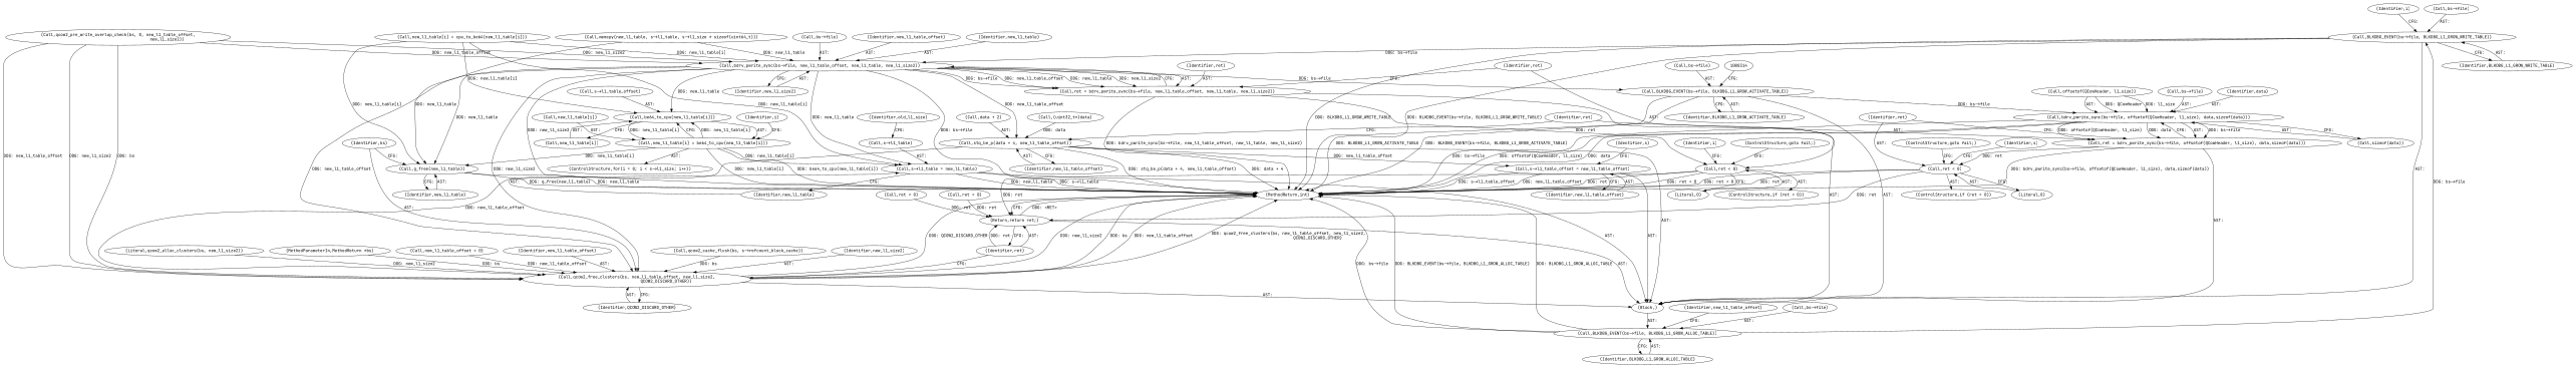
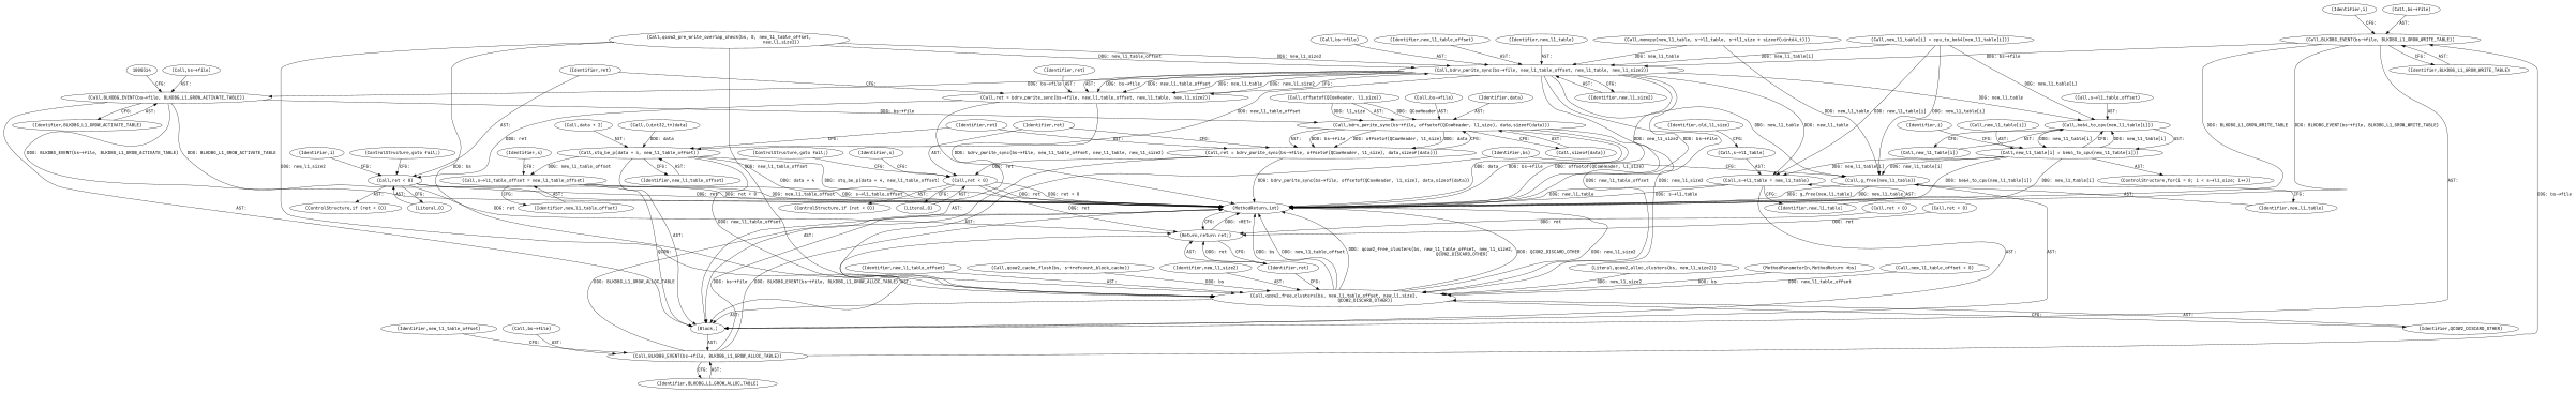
  digraph {
    fontname="JetBrains Mono"
    node [fontname="JetBrains Mono"]
    edge [fontname="JetBrains Mono"]
    n1 [label="(Call,BLKDBG_EVENT(bs->file, BLKDBG_L1_GROW_WRITE_TABLE))"]
    n2 [label="(Call,bdrv_pwrite_sync(bs->file, new_l1_table_offset, new_l1_table, new_l1_size2))"]
    n3 [label="(MethodReturn,int)"]
    n4 [label="(Identifier,BLKDBG_L1_GROW_WRITE_TABLE)"]
    n5 [label="(Block,)"]
    n6 [label="(Call,ret = bdrv_pwrite_sync(bs->file, new_l1_table_offset, new_l1_table, new_l1_size2))"]
    n7 [label="(Call,be64_to_cpu(new_l1_table[i]))"]
    n8 [label="(Call,s->l1_table = new_l1_table)"]
    n9 [label="(Call,g_free(new_l1_table))"]
    n10 [label="(Call,BLKDBG_EVENT(bs->file, BLKDBG_L1_GROW_ACTIVATE_TABLE))"]
    n11 [label="(Call,stq_be_p(data + 4, new_l1_table_offset))"]
    n12 [label="(Call,qcow2_free_clusters(bs, new_l1_table_offset, new_l1_size2,\n                        QCOW2_DISCARD_OTHER))"]
    n13 [label="(Identifier,new_l1_size2)"]
    n14 [label="(Return,return ret;)"]
    n15 [label="(Call,BLKDBG_EVENT(bs->file, BLKDBG_L1_GROW_ALLOC_TABLE))"]
    n16 [label="(Identifier,BLKDBG_L1_GROW_ALLOC_TABLE)"]
    n17 [label="(Call,ret < 0)"]
    n18 [label="(Call,new_l1_table[i] = be64_to_cpu(new_l1_table[i]))"]
    n19 [label="(Call,new_l1_table[i])"]
    n20 [label="(Identifier,new_l1_table)"]
    n21 [label="(Identifier,new_l1_table)"]
    n22 [label="(Call,bdrv_pwrite_sync(bs->file, offsetof(QCowHeader, l1_size), data,sizeof(data)))"]
    n23 [label="(Identifier,BLKDBG_L1_GROW_ACTIVATE_TABLE)"]
    n24 [label="(Call,s->l1_table_offset = new_l1_table_offset)"]
    n25 [label="(Identifier,new_l1_table_offset)"]
    n26 [label="(Identifier,QCOW2_DISCARD_OTHER)"]
    n27 [label="(ControlStructure,if (ret < 0))"]
    n28 [label="(Literal,0)"]
    n29 [label="(Identifier,ret)"]
    n30 [label="(ControlStructure,for(i = 0; i < s->l1_size; i++))"]
    n31 [label="(Call,ret = bdrv_pwrite_sync(bs->file, offsetof(QCowHeader, l1_size), data,sizeof(data)))"]
    n32 [label="(Call,sizeof(data))"]
    n33 [label="(Call,ret < 0)"]
    n34 [label="(Literal,0)"]
    n35 [label="(ControlStructure,if (ret < 0))"]
    n36 [label="(Identifier,new_l1_table_offset)"]
    n37 [label="(Call,data + 2)"]
    n38 [label="(Call,bs->file)"]
    n39 [label="(Identifier,new_l1_table_offset)"]
    n40 [label="(ControlStructure,goto fail;)"]
    n41 [label="(ControlStructure,goto fail;)"]
    n42 [label="(Call,bs->file)"]
    n43 [label="(Identifier,ret)"]
    n44 [label="(Identifier,bs)"]
    n45 [label="(Call,ret < 0)"]
    n46 [label="(Call,s->l1_table)"]
    n47 [label="(Identifier,s)"]
    n48 [label="(Call,new_l1_table[i])"]
    n49 [label="(Call,memcpy(new_l1_table, s->l1_table, s->l1_size * sizeof(uint64_t)))"]
    n50 [label="(Literal,qcow2_alloc_clusters(bs, new_l1_size2))"]
    n51 [label="(Identifier,s)"]
    n52 [label="(Call,new_l1_table[i] = cpu_to_be64(new_l1_table[i]))"]
    n53 [label="(MethodParameterIn,MethodReturn *bs)"]
    n54 [label="(Call,new_l1_table_offset < 0)"]
    n55 [label="(Identifier,ret)"]
    n56 [label="(Identifier,i)"]
    n57 [label="(Call,(uint32_t*)data)"]
    n58 [label="(Identifier,ret)"]
    n59 [label="(Call,ret < 0)"]
    n60 [label="(Identifier,old_l1_size)"]
    n61 [label="(Identifier,data)"]
    n62 [label="(Call,s->l1_table_offset)"]
    n63 [label="(Identifier,new_l1_table_offset)"]
    n64 [label="(Call,offsetof(QCowHeader, l1_size))"]
    n65 [label="(Identifier,i)"]
    n66 [label="(Call,qcow2_cache_flush(bs, s->refcount_block_cache))"]
    n67 [label="(Call,bs->file)"]
    n68 [label="(Identifier,new_l1_size2)"]
    n69 [label="(Identifier,new_l1_table_offset)"]
    n70 [label="(Call,bs->file)"]
    n71 [label="(Identifier,new_l1_table)"]
    n72 [label="(Call,qcow2_pre_write_overlap_check(bs, 0, new_l1_table_offset,\n                                        new_l1_size2))"]
    n73 [label="(Identifier,ret)"]
    n74 [label="(Identifier,i)"]
    n75 [label="(Call,bs->file)"]
    1000314
    n1 -> n2 [label="DDG: bs->file"]
    n1 -> n3 [label="DDG: BLKDBG_L1_GROW_WRITE_TABLE"]
    n1 -> n3 [label="DDG: BLKDBG_EVENT(bs->file, BLKDBG_L1_GROW_WRITE_TABLE)"]
    n1 -> n4 [label="CFG: "]
    n1 -> n5 [label="AST: "]
    n2 -> n3 [label="DDG: new_l1_size2"]
    n2 -> n3 [label="DDG: bs->file"]
    n2 -> n6 [label="AST: "]
    n2 -> n6 [label="DDG: bs->file"]
    n2 -> n6 [label="DDG: new_l1_table_offset"]
    n2 -> n6 [label="DDG: new_l1_table"]
    n2 -> n6 [label="DDG: new_l1_size2"]
    n2 -> n7 [label="DDG: new_l1_table"]
    n2 -> n8 [label="DDG: new_l1_table"]
    n2 -> n9 [label="DDG: new_l1_table"]
    n2 -> n10 [label="DDG: bs->file"]
    n2 -> n11 [label="DDG: new_l1_table_offset"]
    n2 -> n12 [label="DDG: new_l1_table_offset"]
    n2 -> n12 [label="DDG: new_l1_size2"]
    n2 -> n13 [label="CFG: "]
    n3 -> n14 [label="CFG: "]
    n4 -> n1 [label="AST: "]
    n5 -> n15 [label="AST: "]
    n6 -> n2 [label="CFG: "]
    n6 -> n3 [label="DDG: bdrv_pwrite_sync(bs->file, new_l1_table_offset, new_l1_table, new_l1_size2)"]
    n6 -> n5 [label="AST: "]
    n6 -> n17 [label="DDG: ret"]
    n7 -> n18 [label="AST: "]
    n7 -> n18 [label="DDG: new_l1_table[i]"]
    n7 -> n19 [label="CFG: "]
    n8 -> n3 [label="DDG: new_l1_table"]
    n8 -> n3 [label="DDG: s->l1_table"]
    n8 -> n5 [label="AST: "]
    n8 -> n20 [label="CFG: "]
    n9 -> n3 [label="DDG: g_free(new_l1_table)"]
    n9 -> n3 [label="DDG: new_l1_table"]
+   n9 -> n5 [label="AST: "]
    n9 -> n21 [label="CFG: "]
    n10 -> n3 [label="DDG: BLKDBG_L1_GROW_ACTIVATE_TABLE"]
    n10 -> n3 [label="DDG: BLKDBG_EVENT(bs->file, BLKDBG_L1_GROW_ACTIVATE_TABLE)"]
    n10 -> n5 [label="AST: "]
    n10 -> n22 [label="DDG: bs->file"]
    n10 -> n23 [label="CFG: "]
    n11 -> n3 [label="DDG: data + 4"]
    n11 -> n3 [label="DDG: stq_be_p(data + 4, new_l1_table_offset)"]
    n11 -> n5 [label="AST: "]
    n11 -> n12 [label="DDG: new_l1_table_offset"]
    n11 -> n24 [label="DDG: new_l1_table_offset"]
    n11 -> n25 [label="CFG: "]
    n12 -> n3 [label="DDG: bs"]
    n12 -> n3 [label="DDG: new_l1_table_offset"]
    n12 -> n3 [label="DDG: qcow2_free_clusters(bs, new_l1_table_offset, new_l1_size2,\n                        QCOW2_DISCARD_OTHER)"]
    n12 -> n3 [label="DDG: QCOW2_DISCARD_OTHER"]
    n12 -> n3 [label="DDG: new_l1_size2"]
    n12 -> n5 [label="AST: "]
    n12 -> n26 [label="CFG: "]
    n13 -> n2 [label="AST: "]
    n14 -> n3 [label="DDG: <RET>"]
    n14 -> n5 [label="AST: "]
    n14 -> n29 [label="CFG: "]
    n15 -> n1 [label="DDG: bs->file"]
    n15 -> n3 [label="DDG: BLKDBG_L1_GROW_ALLOC_TABLE"]
    n15 -> n3 [label="DDG: bs->file"]
    n15 -> n3 [label="DDG: BLKDBG_EVENT(bs->file, BLKDBG_L1_GROW_ALLOC_TABLE)"]
    n15 -> n16 [label="CFG: "]
    n16 -> n15 [label="AST: "]
    n17 -> n3 [label="DDG: ret"]
    n17 -> n3 [label="DDG: ret < 0"]
    n17 -> n14 [label="DDG: ret"]
    n17 -> n27 [label="AST: "]
    n17 -> n28 [label="CFG: "]
    n18 -> n3 [label="DDG: be64_to_cpu(new_l1_table[i])"]
    n18 -> n3 [label="DDG: new_l1_table[i]"]
    n18 -> n7 [label="CFG: "]
    n18 -> n7 [label="DDG: new_l1_table[i]"]
    n18 -> n8 [label="DDG: new_l1_table[i]"]
    n18 -> n9 [label="DDG: new_l1_table[i]"]
    n18 -> n30 [label="AST: "]
    n19 -> n7 [label="AST: "]
    n20 -> n8 [label="AST: "]
    n21 -> n9 [label="AST: "]
    n22 -> n3 [label="DDG: offsetof(QCowHeader, l1_size)"]
    n22 -> n3 [label="DDG: data"]
    n22 -> n3 [label="DDG: bs->file"]
    n22 -> n31 [label="AST: "]
    n22 -> n31 [label="DDG: bs->file"]
    n22 -> n31 [label="DDG: offsetof(QCowHeader, l1_size)"]
    n22 -> n31 [label="DDG: data"]
    n22 -> n32 [label="CFG: "]
    n23 -> n10 [label="AST: "]
    n24 -> n3 [label="DDG: new_l1_table_offset"]
    n24 -> n3 [label="DDG: s->l1_table_offset"]
-   n24 -> n5 [label="AST: "]
+   n24 -> n5 [label="QCOW: "]
    n24 -> n36 [label="CFG: "]
    n25 -> n11 [label="AST: "]
    n26 -> n12 [label="AST: "]
    n28 -> n17 [label="AST: "]
    n29 -> n12 [label="CFG: "]
    n29 -> n14 [label="AST: "]
    n29 -> n14 [label="DDG: ret"]
    n31 -> n3 [label="DDG: bdrv_pwrite_sync(bs->file, offsetof(QCowHeader, l1_size), data,sizeof(data))"]
    n31 -> n5 [label="AST: "]
    n31 -> n22 [label="CFG: "]
    n31 -> n33 [label="DDG: ret"]
    n32 -> n22 [label="AST: "]
    n33 -> n3 [label="DDG: ret"]
    n33 -> n3 [label="DDG: ret < 0"]
    n33 -> n14 [label="DDG: ret"]
    n33 -> n34 [label="CFG: "]
    n33 -> n35 [label="AST: "]
    n34 -> n33 [label="AST: "]
    n36 -> n24 [label="AST: "]
    n37 -> n11 [label="AST: "]
    n38 -> n10 [label="AST: "]
    n39 -> n15 [label="CFG: "]
    n40 -> n33 [label="CFG: "]
    n41 -> n17 [label="CFG: "]
    n42 -> n2 [label="AST: "]
    n43 -> n11 [label="CFG: "]
    n43 -> n31 [label="AST: "]
    n44 -> n9 [label="CFG: "]
    n44 -> n12 [label="AST: "]
    n45 -> n14 [label="DDG: ret"]
    n46 -> n8 [label="AST: "]
    n47 -> n33 [label="CFG: "]
    n48 -> n18 [label="AST: "]
    n49 -> n2 [label="DDG: new_l1_table"]
    n49 -> n9 [label="DDG: new_l1_table"]
    n50 -> n12 [label="DDG: new_l1_size2"]
    n51 -> n24 [label="CFG: "]
    n52 -> n2 [label="DDG: new_l1_table[i]"]
    n52 -> n7 [label="DDG: new_l1_table[i]"]
    n52 -> n8 [label="DDG: new_l1_table[i]"]
    n52 -> n9 [label="DDG: new_l1_table[i]"]
    n53 -> n12 [label="DDG: bs"]
    n54 -> n12 [label="DDG: new_l1_table_offset"]
    n55 -> n6 [label="AST: "]
    n56 -> n1 [label="CFG: "]
    n57 -> n11 [label="DDG: data"]
    n58 -> n31 [label="CFG: "]
    n58 -> n33 [label="AST: "]
    n59 -> n14 [label="DDG: ret"]
    n60 -> n46 [label="CFG: "]
    n61 -> n22 [label="AST: "]
    n62 -> n7 [label="AST: "]
    n63 -> n12 [label="AST: "]
    n64 -> n22 [label="AST: "]
    n64 -> n22 [label="DDG: QCowHeader"]
    n64 -> n22 [label="DDG: l1_size"]
    n65 -> n18 [label="CFG: "]
    n66 -> n12 [label="DDG: bs"]
    n67 -> n15 [label="AST: "]
    n68 -> n12 [label="AST: "]
    n69 -> n2 [label="AST: "]
    n70 -> n1 [label="AST: "]
    n71 -> n2 [label="AST: "]
    n72 -> n2 [label="DDG: new_l1_table_offset"]
    n72 -> n2 [label="DDG: new_l1_size2"]
    n72 -> n12 [label="DDG: bs"]
    n72 -> n12 [label="DDG: new_l1_table_offset"]
    n72 -> n12 [label="DDG: new_l1_size2"]
    n73 -> n6 [label="CFG: "]
    n73 -> n17 [label="AST: "]
    n74 -> n17 [label="CFG: "]
    n75 -> n22 [label="AST: "]
    1000314 -> n10 [label="CFG: "]
  }
